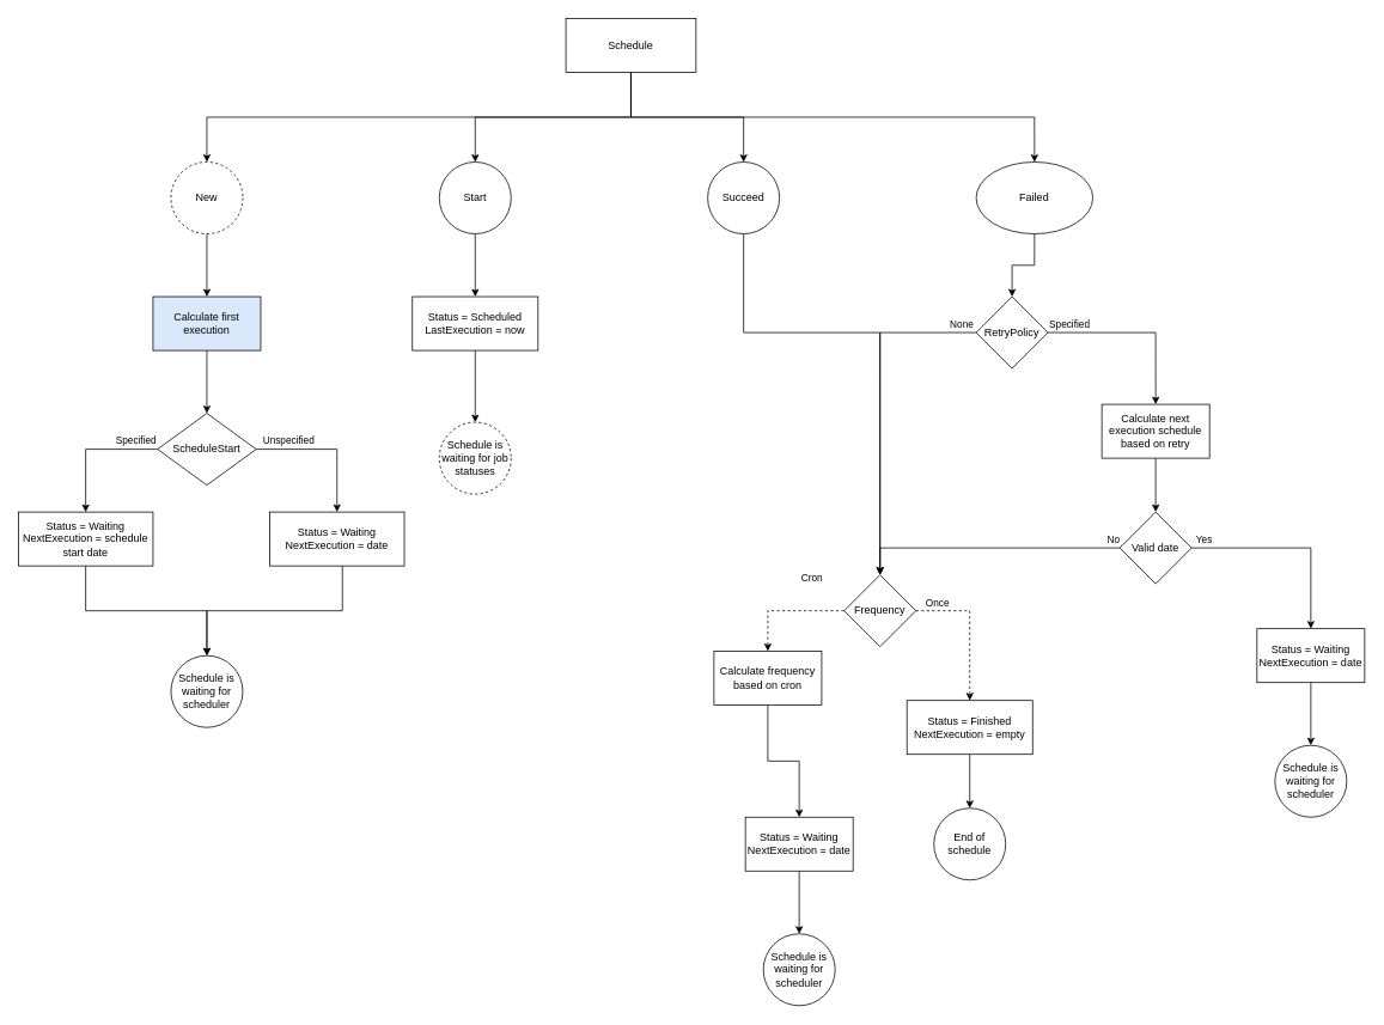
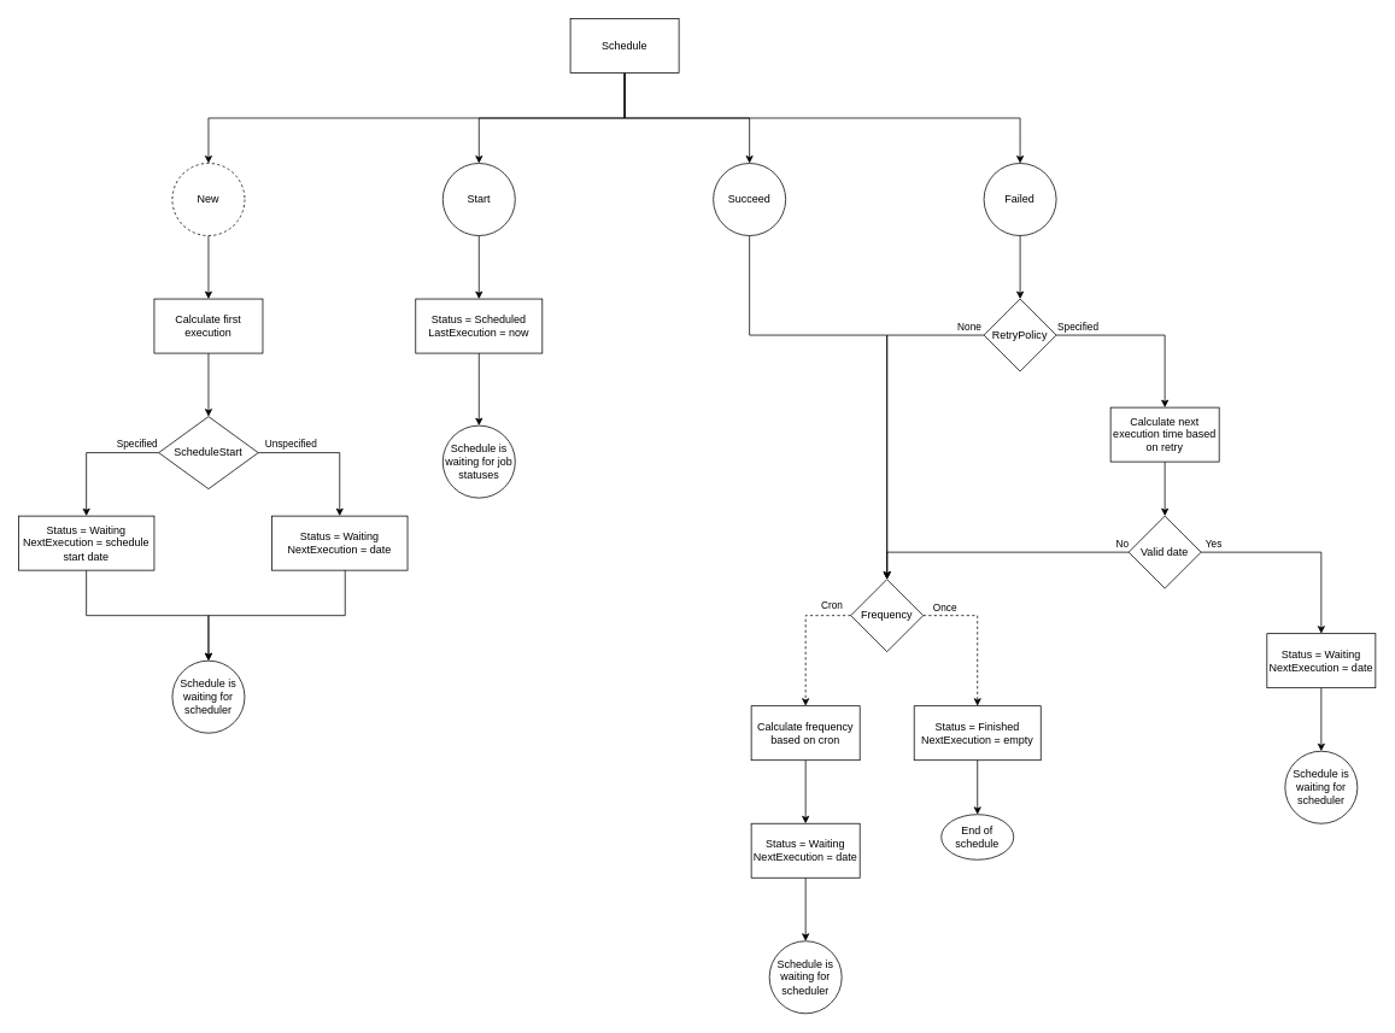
  <mxCell id="0" />
  <mxCell id="1" parent="0" />
  <mxCell id="2" style="edgeStyle=orthogonalEdgeStyle;rounded=0;orthogonalLoop=1;jettySize=auto;html=1;entryX=0.5;entryY=0;entryDx=0;entryDy=0;exitX=0.5;exitY=1;exitDx=0;exitDy=0;" parent="1" source="6" target="8" edge="1"><mxGeometry relative="1" as="geometry" /></mxCell>
  <mxCell id="3" style="edgeStyle=orthogonalEdgeStyle;rounded=0;orthogonalLoop=1;jettySize=auto;html=1;entryX=0.5;entryY=0;entryDx=0;entryDy=0;exitX=0.5;exitY=1;exitDx=0;exitDy=0;" parent="1" source="6" target="10" edge="1"><mxGeometry relative="1" as="geometry"><mxPoint x="720" y="60" as="sourcePoint" /></mxGeometry></mxCell>
  <mxCell id="4" style="edgeStyle=orthogonalEdgeStyle;rounded=0;orthogonalLoop=1;jettySize=auto;html=1;entryX=0.5;entryY=0;entryDx=0;entryDy=0;exitX=0.5;exitY=1;exitDx=0;exitDy=0;" parent="1" source="6" target="12" edge="1"><mxGeometry relative="1" as="geometry" /></mxCell>
  <mxCell id="5" style="edgeStyle=orthogonalEdgeStyle;rounded=0;orthogonalLoop=1;jettySize=auto;html=1;entryX=0.5;entryY=0;entryDx=0;entryDy=0;exitX=0.5;exitY=1;exitDx=0;exitDy=0;" parent="1" source="6" target="14" edge="1"><mxGeometry relative="1" as="geometry" /></mxCell>
- <mxCell id="6" value="Schedule" style="rounded=0;whiteSpace=wrap;html=1;" parent="1" vertex="1"><mxGeometry x="630" y="20" width="145" height="60" as="geometry" /></mxCell>
+ <mxCell id="6" value="Schedule" style="rounded=0;whiteSpace=wrap;html=1;" parent="1" vertex="1"><mxGeometry x="630" y="20" width="120" height="60" as="geometry" /></mxCell>
  <mxCell id="7" value="" style="edgeStyle=orthogonalEdgeStyle;rounded=0;orthogonalLoop=1;jettySize=auto;html=1;" parent="1" source="8" target="18" edge="1"><mxGeometry relative="1" as="geometry" /></mxCell>
  <mxCell id="8" value="Start" style="ellipse;whiteSpace=wrap;html=1;aspect=fixed;" parent="1" vertex="1"><mxGeometry x="489" y="180" width="80" height="80" as="geometry" /></mxCell>
  <mxCell id="9" value="" style="edgeStyle=orthogonalEdgeStyle;rounded=0;orthogonalLoop=1;jettySize=auto;html=1;entryX=0.5;entryY=0;entryDx=0;entryDy=0;" parent="1" source="10" target="53" edge="1"><mxGeometry relative="1" as="geometry" /></mxCell>
  <mxCell id="10" value="New" style="ellipse;whiteSpace=wrap;html=1;aspect=fixed;dashed=1;" parent="1" vertex="1"><mxGeometry x="190" y="180" width="80" height="80" as="geometry" /></mxCell>
  <mxCell id="11" value="" style="edgeStyle=orthogonalEdgeStyle;rounded=0;orthogonalLoop=1;jettySize=auto;html=1;entryX=0.5;entryY=0;entryDx=0;entryDy=0;exitX=0.5;exitY=1;exitDx=0;exitDy=0;" parent="1" source="12" target="23" edge="1"><mxGeometry relative="1" as="geometry"><mxPoint x="880" y="320" as="targetPoint" /><Array as="points"><mxPoint x="828" y="370" /><mxPoint x="980" y="370" /></Array></mxGeometry></mxCell>
  <mxCell id="12" value="Succeed" style="ellipse;whiteSpace=wrap;html=1;aspect=fixed;" parent="1" vertex="1"><mxGeometry x="788" y="180" width="80" height="80" as="geometry" /></mxCell>
  <mxCell id="13" style="edgeStyle=orthogonalEdgeStyle;rounded=0;orthogonalLoop=1;jettySize=auto;html=1;entryX=0.5;entryY=0;entryDx=0;entryDy=0;exitX=0.5;exitY=1;exitDx=0;exitDy=0;" parent="1" source="14" target="32" edge="1"><mxGeometry relative="1" as="geometry" /></mxCell>
- <mxCell id="14" value="Failed" style="ellipse;whiteSpace=wrap;html=1;aspect=fixed;" parent="1" vertex="1"><mxGeometry x="1087.14" y="180" width="130" height="80" as="geometry" /></mxCell>
+ <mxCell id="14" value="Failed" style="ellipse;whiteSpace=wrap;html=1;aspect=fixed;" parent="1" vertex="1"><mxGeometry x="1087.14" y="180" width="80" height="80" as="geometry" /></mxCell>
  <mxCell id="15" style="edgeStyle=orthogonalEdgeStyle;rounded=0;orthogonalLoop=1;jettySize=auto;html=1;entryX=0.5;entryY=0;entryDx=0;entryDy=0;exitX=0.54;exitY=0.993;exitDx=0;exitDy=0;exitPerimeter=0;" parent="1" source="16" target="38" edge="1"><mxGeometry relative="1" as="geometry" /></mxCell>
  <mxCell id="16" value="Status = Waiting&lt;div&gt;NextExecution = date&lt;/div&gt;" style="whiteSpace=wrap;html=1;" parent="1" vertex="1"><mxGeometry x="300" y="570" width="150" height="60" as="geometry" /></mxCell>
  <mxCell id="17" style="edgeStyle=orthogonalEdgeStyle;rounded=0;orthogonalLoop=1;jettySize=auto;html=1;entryX=0.5;entryY=0;entryDx=0;entryDy=0;" parent="1" source="18" target="39" edge="1"><mxGeometry relative="1" as="geometry" /></mxCell>
  <mxCell id="18" value="Status = Scheduled&lt;div&gt;LastExecution = now&lt;/div&gt;" style="whiteSpace=wrap;html=1;" parent="1" vertex="1"><mxGeometry x="459" y="330" width="140" height="60" as="geometry" /></mxCell>
  <mxCell id="19" value="" style="edgeStyle=orthogonalEdgeStyle;rounded=0;orthogonalLoop=1;jettySize=auto;html=1;exitX=1;exitY=0.5;exitDx=0;exitDy=0;dashed=1;" parent="1" source="23" target="25" edge="1"><mxGeometry relative="1" as="geometry" /></mxCell>
  <mxCell id="20" value="Once" style="edgeLabel;html=1;align=center;verticalAlign=middle;resizable=0;points=[];" parent="19" vertex="1" connectable="0"><mxGeometry x="0.105" y="-1" relative="1" as="geometry"><mxPoint x="-36" y="-38" as="offset" /></mxGeometry></mxCell>
  <mxCell id="21" value="" style="edgeStyle=orthogonalEdgeStyle;rounded=0;orthogonalLoop=1;jettySize=auto;html=1;exitX=0;exitY=0.5;exitDx=0;exitDy=0;entryX=0.5;entryY=0;entryDx=0;entryDy=0;dashed=1;" parent="1" source="23" target="36" edge="1"><mxGeometry relative="1" as="geometry" /></mxCell>
  <mxCell id="22" value="Cron" style="edgeLabel;html=1;align=center;verticalAlign=middle;resizable=0;points=[];" parent="21" vertex="1" connectable="0"><mxGeometry x="0.003" relative="1" as="geometry"><mxPoint x="28" y="-37" as="offset" /></mxGeometry></mxCell>
  <mxCell id="23" value="Frequency" style="rhombus;whiteSpace=wrap;html=1;" parent="1" vertex="1"><mxGeometry x="940" y="640" width="80" height="80" as="geometry" /></mxCell>
  <mxCell id="24" style="edgeStyle=orthogonalEdgeStyle;rounded=0;orthogonalLoop=1;jettySize=auto;html=1;entryX=0.5;entryY=0;entryDx=0;entryDy=0;" parent="1" source="25" target="37" edge="1"><mxGeometry relative="1" as="geometry" /></mxCell>
  <mxCell id="25" value="Status = Finished&lt;div&gt;NextExecution = empty&lt;/div&gt;" style="whiteSpace=wrap;html=1;" parent="1" vertex="1"><mxGeometry x="1010" y="780" width="140" height="60" as="geometry" /></mxCell>
  <mxCell id="26" style="edgeStyle=orthogonalEdgeStyle;rounded=0;orthogonalLoop=1;jettySize=auto;html=1;entryX=0.5;entryY=0;entryDx=0;entryDy=0;" parent="1" source="27" target="40" edge="1"><mxGeometry relative="1" as="geometry"><mxPoint x="930" y="1020" as="targetPoint" /></mxGeometry></mxCell>
  <mxCell id="27" value="Status = Waiting&lt;div&gt;NextExecution = date&lt;/div&gt;" style="whiteSpace=wrap;html=1;" parent="1" vertex="1"><mxGeometry x="830" y="910" width="120" height="60" as="geometry" /></mxCell>
  <mxCell id="28" value="" style="edgeStyle=orthogonalEdgeStyle;rounded=0;orthogonalLoop=1;jettySize=auto;html=1;exitX=0;exitY=0.5;exitDx=0;exitDy=0;entryX=0.5;entryY=0;entryDx=0;entryDy=0;" parent="1" source="32" target="23" edge="1"><mxGeometry relative="1" as="geometry"><mxPoint x="1290.034" y="454" as="targetPoint" /><Array as="points"><mxPoint x="980" y="420" /><mxPoint x="980" y="730" /></Array></mxGeometry></mxCell>
  <mxCell id="29" value="None" style="edgeLabel;html=1;align=center;verticalAlign=middle;resizable=0;points=[];" parent="28" vertex="1" connectable="0"><mxGeometry x="-0.355" relative="1" as="geometry"><mxPoint x="90" y="-24" as="offset" /></mxGeometry></mxCell>
  <mxCell id="30" style="edgeStyle=orthogonalEdgeStyle;rounded=0;orthogonalLoop=1;jettySize=auto;html=1;entryX=0.5;entryY=0;entryDx=0;entryDy=0;exitX=1;exitY=0.5;exitDx=0;exitDy=0;" parent="1" source="32" target="34" edge="1"><mxGeometry relative="1" as="geometry" /></mxCell>
  <mxCell id="31" value="Specified" style="edgeLabel;html=1;align=center;verticalAlign=middle;resizable=0;points=[];" parent="30" vertex="1" connectable="0"><mxGeometry x="-0.407" y="-1" relative="1" as="geometry"><mxPoint x="-36" y="-11" as="offset" /></mxGeometry></mxCell>
  <mxCell id="32" value="RetryPolicy" style="rhombus;whiteSpace=wrap;html=1;" parent="1" vertex="1"><mxGeometry x="1087.14" y="330" width="80" height="80" as="geometry" /></mxCell>
  <mxCell id="33" style="edgeStyle=orthogonalEdgeStyle;rounded=0;orthogonalLoop=1;jettySize=auto;html=1;entryX=0.5;entryY=0;entryDx=0;entryDy=0;" parent="1" source="34" target="43" edge="1"><mxGeometry relative="1" as="geometry" /></mxCell>
- <mxCell id="34" value="Calculate next execution schedule based on retry" style="whiteSpace=wrap;html=1;" parent="1" vertex="1"><mxGeometry x="1227.14" y="450" width="120" height="60" as="geometry" /></mxCell>
+ <mxCell id="34" value="Calculate next execution time based on retry" style="whiteSpace=wrap;html=1;" parent="1" vertex="1"><mxGeometry x="1227.14" y="450" width="120" height="60" as="geometry" /></mxCell>
  <mxCell id="35" style="edgeStyle=orthogonalEdgeStyle;rounded=0;orthogonalLoop=1;jettySize=auto;html=1;entryX=0.5;entryY=0;entryDx=0;entryDy=0;" parent="1" source="36" target="27" edge="1"><mxGeometry relative="1" as="geometry" /></mxCell>
- <mxCell id="36" value="Calculate frequency based on cron" style="whiteSpace=wrap;html=1;" parent="1" vertex="1"><mxGeometry x="795" y="725" width="120" height="60" as="geometry" /></mxCell>
- <mxCell id="37" value="End of schedule" style="ellipse;whiteSpace=wrap;html=1;aspect=fixed;" parent="1" vertex="1"><mxGeometry x="1040" y="900" width="80" height="80" as="geometry" /></mxCell>
+ <mxCell id="36" value="Calculate frequency based on cron" style="whiteSpace=wrap;html=1;" parent="1" vertex="1"><mxGeometry x="830" y="780" width="120" height="60" as="geometry" /></mxCell>
+ <mxCell id="37" value="End of schedule" style="ellipse;whiteSpace=wrap;html=1;aspect=fixed;" parent="1" vertex="1"><mxGeometry x="1040" y="900" width="80" height="50" as="geometry" /></mxCell>
  <mxCell id="38" value="Schedule is waiting for scheduler" style="ellipse;whiteSpace=wrap;html=1;aspect=fixed;" parent="1" vertex="1"><mxGeometry x="190" y="730" width="80" height="80" as="geometry" /></mxCell>
- <mxCell id="39" value="Schedule is waiting for job statuses" style="ellipse;whiteSpace=wrap;html=1;aspect=fixed;dashed=1;" parent="1" vertex="1"><mxGeometry x="489" y="470" width="80" height="80" as="geometry" /></mxCell>
+ <mxCell id="39" value="Schedule is waiting for job statuses" style="ellipse;whiteSpace=wrap;html=1;aspect=fixed;" parent="1" vertex="1"><mxGeometry x="489" y="470" width="80" height="80" as="geometry" /></mxCell>
  <mxCell id="40" value="Schedule is waiting for scheduler" style="ellipse;whiteSpace=wrap;html=1;aspect=fixed;" parent="1" vertex="1"><mxGeometry x="850" y="1040" width="80" height="80" as="geometry" /></mxCell>
  <mxCell id="41" style="edgeStyle=orthogonalEdgeStyle;rounded=0;orthogonalLoop=1;jettySize=auto;html=1;entryX=0.5;entryY=0;entryDx=0;entryDy=0;exitX=0;exitY=0.5;exitDx=0;exitDy=0;" parent="1" source="43" target="23" edge="1"><mxGeometry relative="1" as="geometry"><mxPoint x="1500" y="690" as="targetPoint" /></mxGeometry></mxCell>
  <mxCell id="42" value="No" style="edgeLabel;html=1;align=center;verticalAlign=middle;resizable=0;points=[];" parent="41" vertex="1" connectable="0"><mxGeometry x="-0.343" relative="1" as="geometry"><mxPoint x="90" y="-10" as="offset" /></mxGeometry></mxCell>
  <mxCell id="43" value="Valid date" style="rhombus;whiteSpace=wrap;html=1;fontSize=12;" parent="1" vertex="1"><mxGeometry x="1247.14" y="570" width="80" height="80" as="geometry" /></mxCell>
  <mxCell id="44" style="edgeStyle=orthogonalEdgeStyle;rounded=0;orthogonalLoop=1;jettySize=auto;html=1;entryX=0.5;entryY=0;entryDx=0;entryDy=0;" parent="1" source="45" target="48" edge="1"><mxGeometry relative="1" as="geometry" /></mxCell>
  <mxCell id="45" value="Status = Waiting&lt;div&gt;NextExecution = date&lt;/div&gt;" style="whiteSpace=wrap;html=1;" parent="1" vertex="1"><mxGeometry x="1400" y="700" width="120" height="60" as="geometry" /></mxCell>
  <mxCell id="46" style="edgeStyle=orthogonalEdgeStyle;rounded=0;orthogonalLoop=1;jettySize=auto;html=1;entryX=0.5;entryY=0;entryDx=0;entryDy=0;exitX=1;exitY=0.5;exitDx=0;exitDy=0;" parent="1" source="43" target="45" edge="1"><mxGeometry relative="1" as="geometry" /></mxCell>
  <mxCell id="47" value="Yes" style="edgeLabel;html=1;align=center;verticalAlign=middle;resizable=0;points=[];" parent="46" vertex="1" connectable="0"><mxGeometry x="-0.369" relative="1" as="geometry"><mxPoint x="-57" y="-10" as="offset" /></mxGeometry></mxCell>
  <mxCell id="48" value="Schedule is waiting for scheduler" style="ellipse;whiteSpace=wrap;html=1;aspect=fixed;" parent="1" vertex="1"><mxGeometry x="1420" y="830" width="80" height="80" as="geometry" /></mxCell>
  <mxCell id="49" style="edgeStyle=orthogonalEdgeStyle;rounded=0;orthogonalLoop=1;jettySize=auto;html=1;entryX=0.5;entryY=0;entryDx=0;entryDy=0;exitX=0;exitY=0.5;exitDx=0;exitDy=0;" parent="1" source="51" target="55" edge="1"><mxGeometry relative="1" as="geometry" /></mxCell>
  <mxCell id="50" value="Specified" style="edgeLabel;html=1;align=center;verticalAlign=middle;resizable=0;points=[];" parent="49" vertex="1" connectable="0"><mxGeometry x="-0.199" relative="1" as="geometry"><mxPoint x="35" y="-10" as="offset" /></mxGeometry></mxCell>
  <mxCell id="51" value="ScheduleStart" style="rhombus;whiteSpace=wrap;html=1;" parent="1" vertex="1"><mxGeometry x="175" y="460" width="110" height="80" as="geometry" /></mxCell>
  <mxCell id="52" style="edgeStyle=orthogonalEdgeStyle;rounded=0;orthogonalLoop=1;jettySize=auto;html=1;entryX=0.5;entryY=0;entryDx=0;entryDy=0;" parent="1" source="53" target="51" edge="1"><mxGeometry relative="1" as="geometry" /></mxCell>
- <mxCell id="53" value="Calculate first execution" style="whiteSpace=wrap;html=1;fillColor=#dae8fc;" parent="1" vertex="1"><mxGeometry x="170" y="330" width="120" height="60" as="geometry" /></mxCell>
+ <mxCell id="53" value="Calculate first execution" style="whiteSpace=wrap;html=1;" parent="1" vertex="1"><mxGeometry x="170" y="330" width="120" height="60" as="geometry" /></mxCell>
  <mxCell id="54" style="edgeStyle=orthogonalEdgeStyle;rounded=0;orthogonalLoop=1;jettySize=auto;html=1;entryX=0.5;entryY=0;entryDx=0;entryDy=0;exitX=0.5;exitY=1;exitDx=0;exitDy=0;" parent="1" source="55" target="38" edge="1"><mxGeometry relative="1" as="geometry" /></mxCell>
  <mxCell id="55" value="Status = Waiting&lt;div&gt;NextExecution = schedule start date&lt;/div&gt;" style="whiteSpace=wrap;html=1;" parent="1" vertex="1"><mxGeometry x="20" y="570" width="150" height="60" as="geometry" /></mxCell>
  <mxCell id="56" style="edgeStyle=orthogonalEdgeStyle;rounded=0;orthogonalLoop=1;jettySize=auto;html=1;entryX=0.5;entryY=0;entryDx=0;entryDy=0;" parent="1" source="51" target="16" edge="1"><mxGeometry relative="1" as="geometry"><mxPoint x="400" y="570" as="targetPoint" /></mxGeometry></mxCell>
  <mxCell id="57" value="Unspecified" style="edgeLabel;html=1;align=center;verticalAlign=middle;resizable=0;points=[];" parent="56" vertex="1" connectable="0"><mxGeometry x="-0.123" y="-2" relative="1" as="geometry"><mxPoint x="-35" y="-12" as="offset" /></mxGeometry></mxCell>
